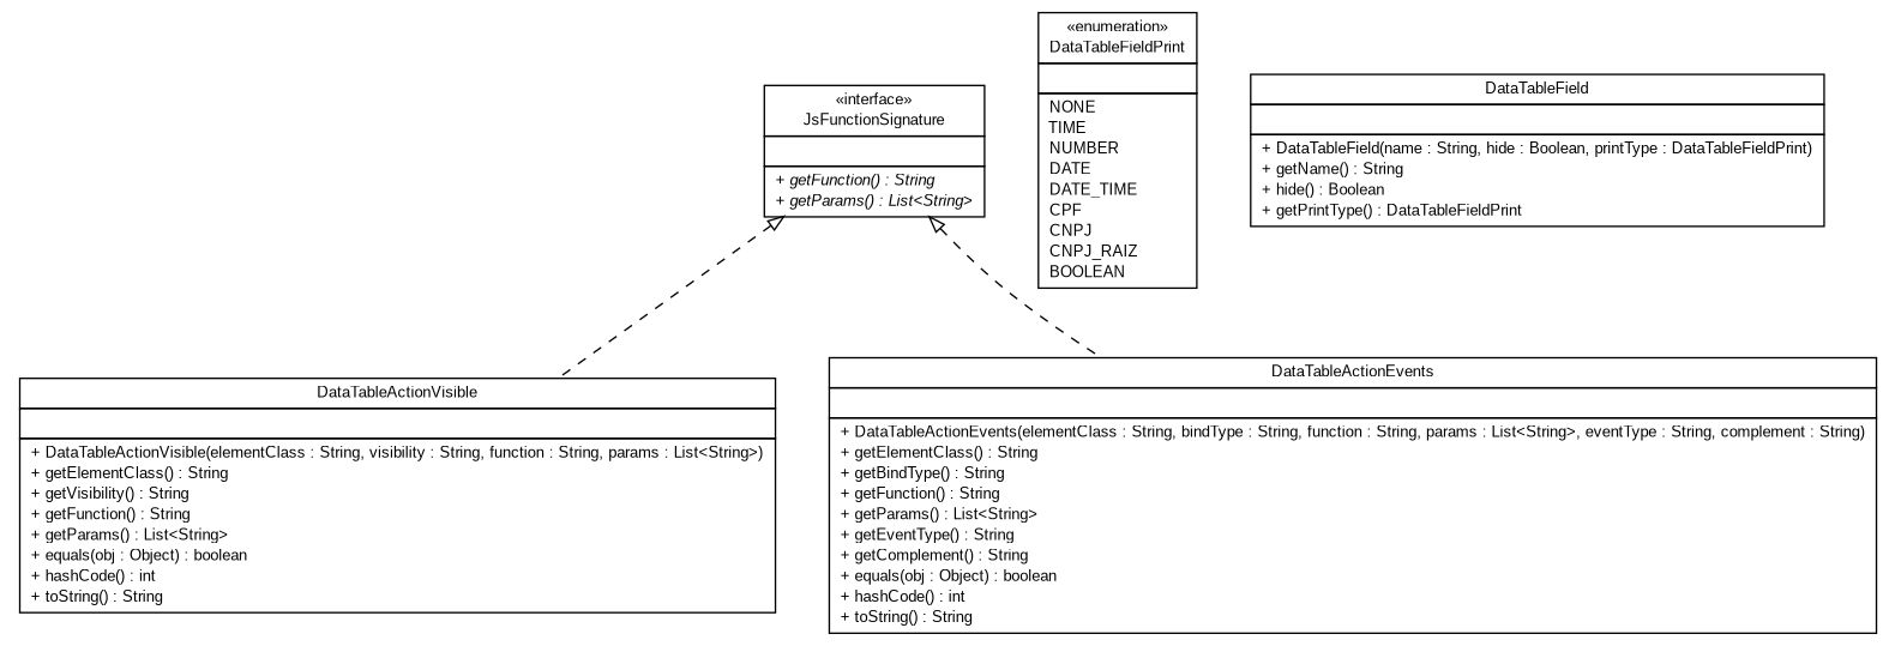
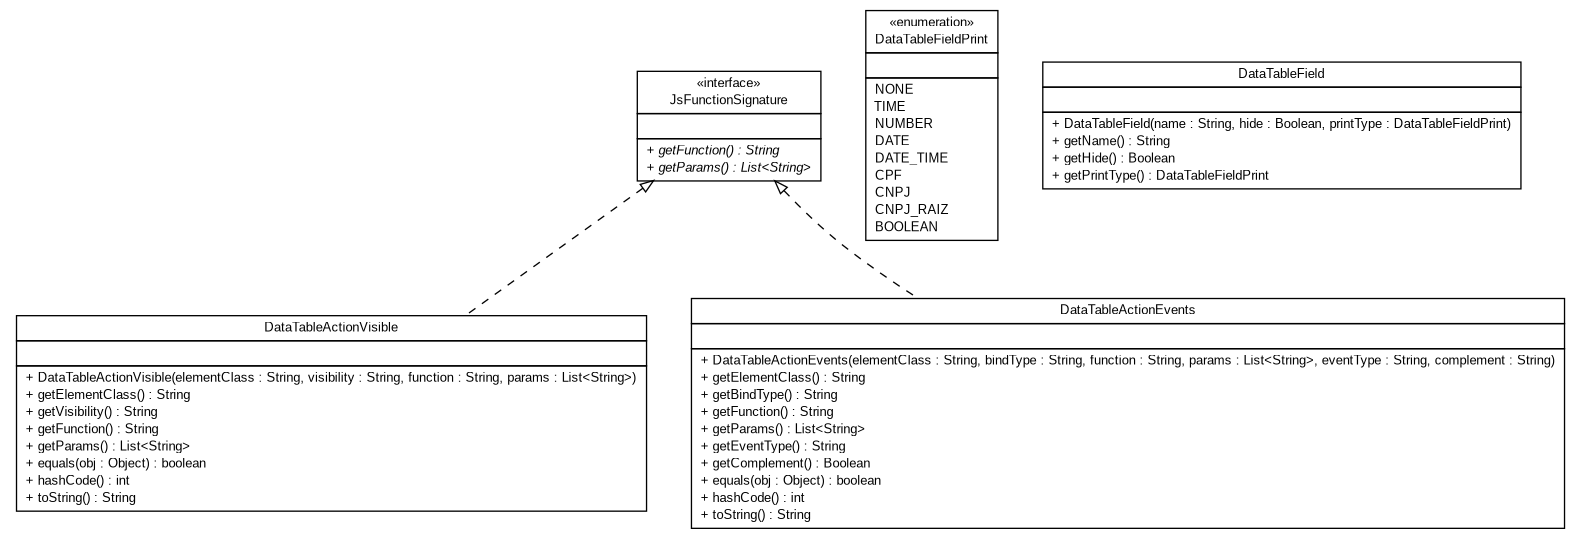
  digraph {
    nodesep=0.25
    ranksep=0.5
    node [fontcolor=black fontname=arial fontsize=10.0 shape=plaintext]
    edge [arrowtail=empty dir=back fontname=arial fontsize=10 headport=p labelfontname=arial labelfontsize=10 style=dashed tailport=p]
    n1 [label=<<table title="br.gov.to.sefaz.presentation.managedbean.composites.domain.JsFunctionSignature" border="0" cellborder="1" cellspacing="0" cellpadding="2" port="p" href="./JsFunctionSignature.html"> 		<tr><td><table border="0" cellspacing="0" cellpadding="1"> <tr><td align="center" balign="center"> &#171;interface&#187; </td></tr> <tr><td align="center" balign="center"> JsFunctionSignature </td></tr> 		</table></td></tr> 		<tr><td><table border="0" cellspacing="0" cellpadding="1"> <tr><td align="left" balign="left">  </td></tr> 		</table></td></tr> 		<tr><td><table border="0" cellspacing="0" cellpadding="1"> <tr><td align="left" balign="left"><font face="arial italic" point-size="10.0"> + getFunction() : String </font></td></tr> <tr><td align="left" balign="left"><font face="arial italic" point-size="10.0"> + getParams() : List&lt;String&gt; </font></td></tr> 		</table></td></tr> 		</table>>]
    n2 [label=<<table title="br.gov.to.sefaz.presentation.managedbean.composites.domain.DataTableActionVisible" border="0" cellborder="1" cellspacing="0" cellpadding="2" port="p" href="./DataTableActionVisible.html"> 		<tr><td><table border="0" cellspacing="0" cellpadding="1"> <tr><td align="center" balign="center"> DataTableActionVisible </td></tr> 		</table></td></tr> 		<tr><td><table border="0" cellspacing="0" cellpadding="1"> <tr><td align="left" balign="left">  </td></tr> 		</table></td></tr> 		<tr><td><table border="0" cellspacing="0" cellpadding="1"> <tr><td align="left" balign="left"> + DataTableActionVisible(elementClass : String, visibility : String, function : String, params : List&lt;String&gt;) </td></tr> <tr><td align="left" balign="left"> + getElementClass() : String </td></tr> <tr><td align="left" balign="left"> + getVisibility() : String </td></tr> <tr><td align="left" balign="left"> + getFunction() : String </td></tr> <tr><td align="left" balign="left"> + getParams() : List&lt;String&gt; </td></tr> <tr><td align="left" balign="left"> + equals(obj : Object) : boolean </td></tr> <tr><td align="left" balign="left"> + hashCode() : int </td></tr> <tr><td align="left" balign="left"> + toString() : String </td></tr> 		</table></td></tr> 		</table>>]
-   n3 [label=<<table title="br.gov.to.sefaz.presentation.managedbean.composites.domain.DataTableActionEvents" border="0" cellborder="1" cellspacing="0" cellpadding="2" port="p" href="./DataTableActionEvents.html"> 		<tr><td><table border="0" cellspacing="0" cellpadding="1"> <tr><td align="center" balign="center"> DataTableActionEvents </td></tr> 		</table></td></tr> 		<tr><td><table border="0" cellspacing="0" cellpadding="1"> <tr><td align="left" balign="left">  </td></tr> 		</table></td></tr> 		<tr><td><table border="0" cellspacing="0" cellpadding="1"> <tr><td align="left" balign="left"> + DataTableActionEvents(elementClass : String, bindType : String, function : String, params : List&lt;String&gt;, eventType : String, complement : String) </td></tr> <tr><td align="left" balign="left"> + getElementClass() : String </td></tr> <tr><td align="left" balign="left"> + getBindType() : String </td></tr> <tr><td align="left" balign="left"> + getFunction() : String </td></tr> <tr><td align="left" balign="left"> + getParams() : List&lt;String&gt; </td></tr> <tr><td align="left" balign="left"> + getEventType() : String </td></tr> <tr><td align="left" balign="left"> + getComplement() : String </td></tr> <tr><td align="left" balign="left"> + equals(obj : Object) : boolean </td></tr> <tr><td align="left" balign="left"> + hashCode() : int </td></tr> <tr><td align="left" balign="left"> + toString() : String </td></tr> 		</table></td></tr> 		</table>>]
+   n3 [label=<<table title="br.gov.to.sefaz.presentation.managedbean.composites.domain.DataTableActionEvents" border="0" cellborder="1" cellspacing="0" cellpadding="2" port="p" href="./DataTableActionEvents.html"> 		<tr><td><table border="0" cellspacing="0" cellpadding="1"> <tr><td align="center" balign="center"> DataTableActionEvents </td></tr> 		</table></td></tr> 		<tr><td><table border="0" cellspacing="0" cellpadding="1"> <tr><td align="left" balign="left">  </td></tr> 		</table></td></tr> 		<tr><td><table border="0" cellspacing="0" cellpadding="1"> <tr><td align="left" balign="left"> + DataTableActionEvents(elementClass : String, bindType : String, function : String, params : List&lt;String&gt;, eventType : String, complement : String) </td></tr> <tr><td align="left" balign="left"> + getElementClass() : String </td></tr> <tr><td align="left" balign="left"> + getBindType() : String </td></tr> <tr><td align="left" balign="left"> + getFunction() : String </td></tr> <tr><td align="left" balign="left"> + getParams() : List&lt;String&gt; </td></tr> <tr><td align="left" balign="left"> + getEventType() : String </td></tr> <tr><td align="left" balign="left"> + getComplement() : Boolean </td></tr> <tr><td align="left" balign="left"> + equals(obj : Object) : boolean </td></tr> <tr><td align="left" balign="left"> + hashCode() : int </td></tr> <tr><td align="left" balign="left"> + toString() : String </td></tr> 		</table></td></tr> 		</table>>]
    n4 [label=<<table title="br.gov.to.sefaz.presentation.managedbean.composites.domain.DataTableFieldPrint" border="0" cellborder="1" cellspacing="0" cellpadding="2" port="p" href="./DataTableFieldPrint.html"> 		<tr><td><table border="0" cellspacing="0" cellpadding="1"> <tr><td align="center" balign="center"> &#171;enumeration&#187; </td></tr> <tr><td align="center" balign="center"> DataTableFieldPrint </td></tr> 		</table></td></tr> 		<tr><td><table border="0" cellspacing="0" cellpadding="1"> <tr><td align="left" balign="left">  </td></tr> 		</table></td></tr> 		<tr><td><table border="0" cellspacing="0" cellpadding="1"> <tr><td align="left" balign="left"> NONE </td></tr> <tr><td align="left" balign="left"> TIME </td></tr> <tr><td align="left" balign="left"> NUMBER </td></tr> <tr><td align="left" balign="left"> DATE </td></tr> <tr><td align="left" balign="left"> DATE_TIME </td></tr> <tr><td align="left" balign="left"> CPF </td></tr> <tr><td align="left" balign="left"> CNPJ </td></tr> <tr><td align="left" balign="left"> CNPJ_RAIZ </td></tr> <tr><td align="left" balign="left"> BOOLEAN </td></tr> 		</table></td></tr> 		</table>>]
-   n5 [label=<<table title="br.gov.to.sefaz.presentation.managedbean.composites.domain.DataTableField" border="0" cellborder="1" cellspacing="0" cellpadding="2" port="p" href="./DataTableField.html"> 		<tr><td><table border="0" cellspacing="0" cellpadding="1"> <tr><td align="center" balign="center"> DataTableField </td></tr> 		</table></td></tr> 		<tr><td><table border="0" cellspacing="0" cellpadding="1"> <tr><td align="left" balign="left">  </td></tr> 		</table></td></tr> 		<tr><td><table border="0" cellspacing="0" cellpadding="1"> <tr><td align="left" balign="left"> + DataTableField(name : String, hide : Boolean, printType : DataTableFieldPrint) </td></tr> <tr><td align="left" balign="left"> + getName() : String </td></tr> <tr><td align="left" balign="left"> + hide() : Boolean </td></tr> <tr><td align="left" balign="left"> + getPrintType() : DataTableFieldPrint </td></tr> 		</table></td></tr> 		</table>>]
+   n5 [label=<<table title="br.gov.to.sefaz.presentation.managedbean.composites.domain.DataTableField" border="0" cellborder="1" cellspacing="0" cellpadding="2" port="p" href="./DataTableField.html"> 		<tr><td><table border="0" cellspacing="0" cellpadding="1"> <tr><td align="center" balign="center"> DataTableField </td></tr> 		</table></td></tr> 		<tr><td><table border="0" cellspacing="0" cellpadding="1"> <tr><td align="left" balign="left">  </td></tr> 		</table></td></tr> 		<tr><td><table border="0" cellspacing="0" cellpadding="1"> <tr><td align="left" balign="left"> + DataTableField(name : String, hide : Boolean, printType : DataTableFieldPrint) </td></tr> <tr><td align="left" balign="left"> + getName() : String </td></tr> <tr><td align="left" balign="left"> + getHide() : Boolean </td></tr> <tr><td align="left" balign="left"> + getPrintType() : DataTableFieldPrint </td></tr> 		</table></td></tr> 		</table>>]
    n1 -> n2
    n1 -> n3
  }
